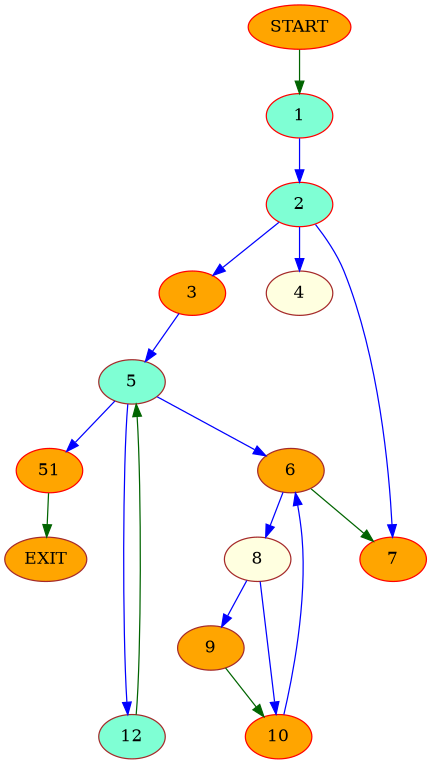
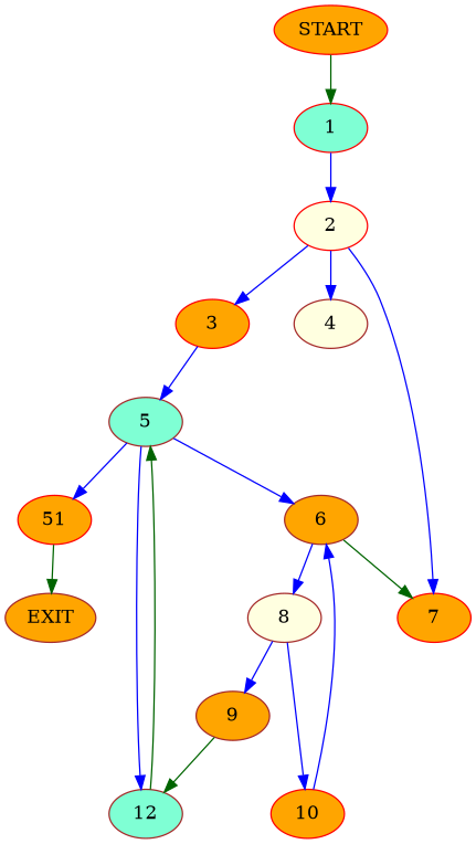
  digraph {
    node [color=red fillcolor=orange style=filled]
    edge [color=blue]
    n1 [label=START]
    1 [fillcolor=aquamarine]
-   2 [fillcolor=aquamarine]
+   2 [fillcolor=lightyellow]
    n4 [color=brown label=EXIT]
    3
    4 [color=brown fillcolor=lightyellow]
    7
    5 [color=brown fillcolor=aquamarine]
    6 [color=brown]
    n10 [label=51]
    12 [color=brown fillcolor=aquamarine]
    8 [color=brown fillcolor=lightyellow]
    9 [color=brown]
    10
    n1 -> 1 [color=darkgreen]
    1 -> 2
    2 -> 3
    2 -> 4
    2 -> 7
    3 -> 5
    5 -> 6
    5 -> n10
    5 -> 12
    6 -> 7 [color=darkgreen]
    6 -> 8
    n10 -> n4 [color=darkgreen]
    12 -> 5 [color=darkgreen]
    8 -> 9
    8 -> 10
-   9 -> 10 [color=darkgreen]
+   9 -> 12 [color=darkgreen]
    10 -> 6
  }
